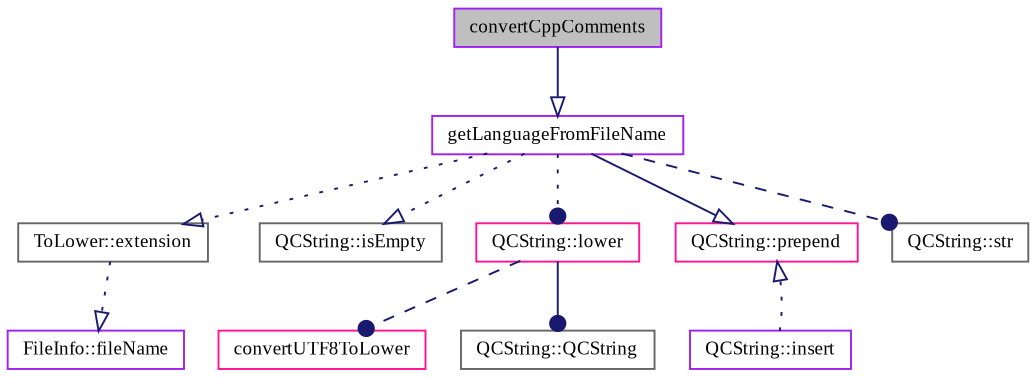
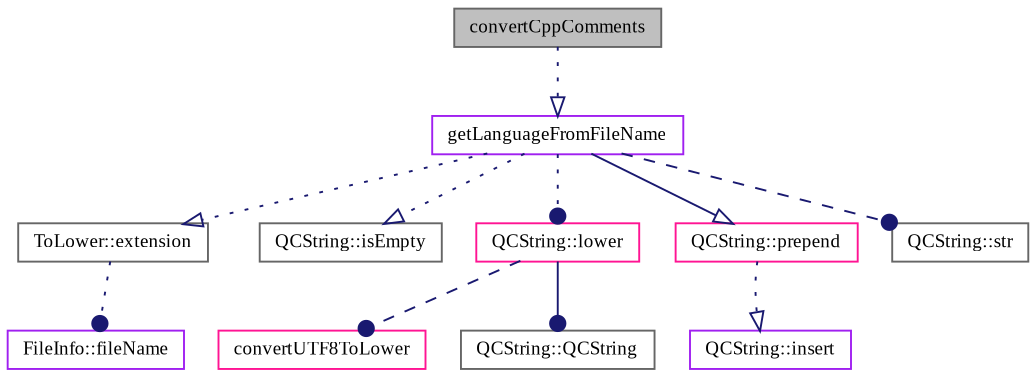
  digraph {
    fontname="Liberation Serif"
    rankdir=TB
    node [color=gray40 fillcolor=white fontname="Liberation Serif" fontsize=10 shape=record style=filled]
    edge [arrowhead=onormal color=midnightblue fontname="Liberation Serif" fontsize=10 labelfontname=Helvetica labelfontsize=10 style=dotted]
-   n1 [color=purple fillcolor=grey75 fontcolor=black height=0.2 label=convertCppComments width=0.4]
+   n1 [fillcolor=grey75 fontcolor=black height=0.2 label=convertCppComments width=0.4]
    n2 [color=purple height=0.2 label=getLanguageFromFileName width=0.4]
    n3 [height=0.2 label="ToLower::extension" width=0.4]
    n4 [height=0.2 label="QCString::isEmpty" width=0.4]
    n5 [color=deeppink height=0.2 label="QCString::lower" width=0.4]
    n6 [color=deeppink height=0.2 label="QCString::prepend" width=0.4]
    n7 [height=0.2 label="QCString::str" width=0.4]
    n8 [color=purple height=0.2 label="FileInfo::fileName" width=0.4]
    n9 [color=deeppink height=0.2 label=convertUTF8ToLower width=0.4]
    n10 [height=0.2 label="QCString::QCString" width=0.4]
    n11 [color=purple height=0.2 label="QCString::insert" width=0.4]
-   n1 -> n2 [style=solid]
+   n1 -> n2
    n2 -> n3
    n2 -> n4
    n2 -> n5 [arrowhead=dot]
    n2 -> n6 [style=solid]
    n2 -> n7 [arrowhead=dot style=dashed]
-   n3 -> n8
+   n3 -> n8 [arrowhead=dot]
    n5 -> n9 [arrowhead=dot style=dashed]
    n5 -> n10 [arrowhead=dot style=solid]
-   n11 -> n6
+   n6 -> n11
  }
